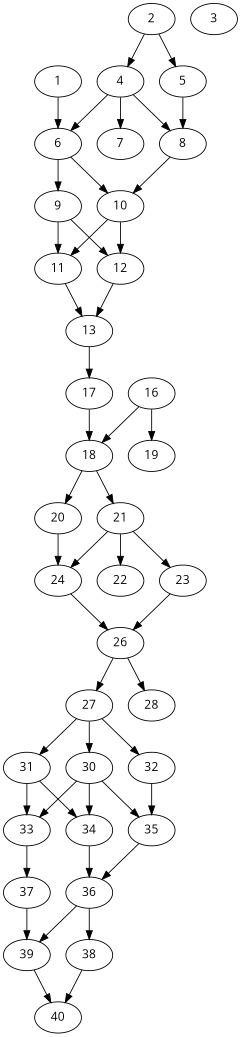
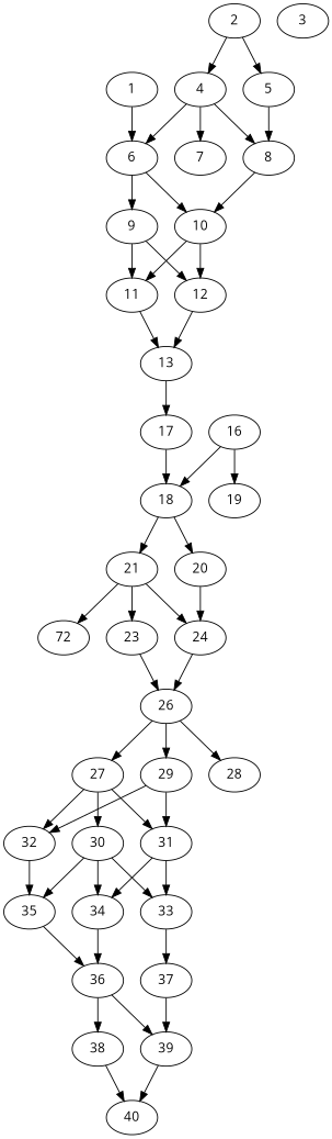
  digraph {
    fontname="Open Sans"
    node [alpha=0.17 fontname="Open Sans"]
    edge [fontname="Open Sans"]
    1 [expect_size=15942656]
    6 [alpha=0.01 expect_size=36105216]
    2 [expect_size=27516928]
    4 [alpha=0.10 expect_size=20005888]
    5 [alpha=0.01 expect_size=16500736]
    7 [alpha=0.11 expect_size=6880256]
    8 [alpha=0.09 expect_size=22610944]
    9 [alpha=0.20 expect_size=33020928]
    10 [alpha=0.04 expect_size=16169984]
    3 [alpha=0.13 expect_size=48915456]
    11 [alpha=0.01 expect_size=24193024]
    12 [alpha=0.11 expect_size=17443840]
    13 [expect_size=11141120]
    17 [alpha=0.15 expect_size=23305216]
    18 [alpha=0.15 expect_size=49043456]
    16 [alpha=0.03 expect_size=20596736]
    19 [alpha=0.13 expect_size=22290432]
    20 [expect_size=21155840]
    21 [alpha=0.05 expect_size=30189568]
    24 [alpha=0.20 expect_size=5696512]
-   22 [alpha=0.02 expect_size=33678336]
+   22 [alpha=0.02 expect_size=33678336 label=72]
    23 [alpha=0.18 expect_size=11800576]
    26 [alpha=0.06 expect_size=22121472]
    27 [alpha=0.07 expect_size=28734464]
    28 [alpha=0.15 expect_size=15908864]
+   29 [alpha=0.15 expect_size=52195328]
    30 [alpha=0.19 expect_size=36590592]
    31 [alpha=0.11 expect_size=28762112]
    32 [alpha=0.09 expect_size=39409664]
    33 [alpha=0.09 expect_size=43622400]
    34 [alpha=0.05 expect_size=37888000]
    35 [alpha=0.06 expect_size=36968448]
    37 [alpha=0.09 expect_size=19841024]
    36 [alpha=0.14 expect_size=52121600]
    39 [alpha=0.05 expect_size=23998464]
    38 [alpha=0.03 expect_size=36133888]
    40 [alpha=0.13 expect_size=11213824]
    1 -> 6
    6 -> 9
    6 -> 10
    2 -> 4
    2 -> 5
    4 -> 6
    4 -> 7
    4 -> 8
    5 -> 8
    8 -> 10
    9 -> 11
    9 -> 12
    10 -> 11
    10 -> 12
    11 -> 13
    12 -> 13
    13 -> 17
    17 -> 18
    18 -> 20
    18 -> 21
    16 -> 18
    16 -> 19
    20 -> 24
    21 -> 24
    21 -> 22
    21 -> 23
    24 -> 26
    23 -> 26
    26 -> 27
    26 -> 28
+   26 -> 29
    27 -> 30
    27 -> 31
    27 -> 32
+   29 -> 31
+   29 -> 32
    30 -> 33
    30 -> 34
    30 -> 35
    31 -> 33
    31 -> 34
    32 -> 35
    33 -> 37
    34 -> 36
    35 -> 36
    37 -> 39
    36 -> 39
    36 -> 38
    39 -> 40
    38 -> 40
  }
